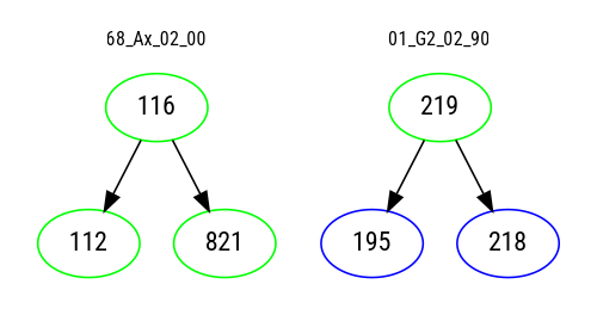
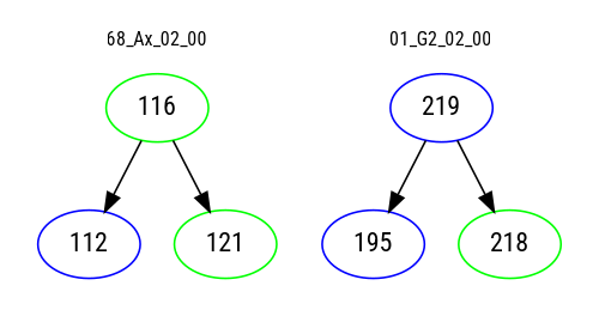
  digraph {
    fontname="Roboto Condensed"
    node [color=green fontname="Roboto Condensed"]
    edge [color=black fontname="Roboto Condensed"]
    n1 [label=116]
-   n2 [label=112]
-   n3 [label=821]
-   n4 [label=219]
+   n2 [color=blue label=112]
+   n3 [label=121]
+   n4 [color=blue label=219]
    n5 [color=blue label=195]
-   n6 [color=blue label=218]
+   n6 [label=218]
    subgraph cluster_1 {
      color=white
      fontsize=10
      label="68_Ax_02_00"
      n1
      n2
      n3
    }
    subgraph cluster_2 {
      color=white
      fontsize=10
-     label="01_G2_02_90"
+     label="01_G2_02_00"
      n4
      n5
      n6
    }
    n1 -> n2
    n1 -> n3
    n4 -> n5
    n4 -> n6
  }
